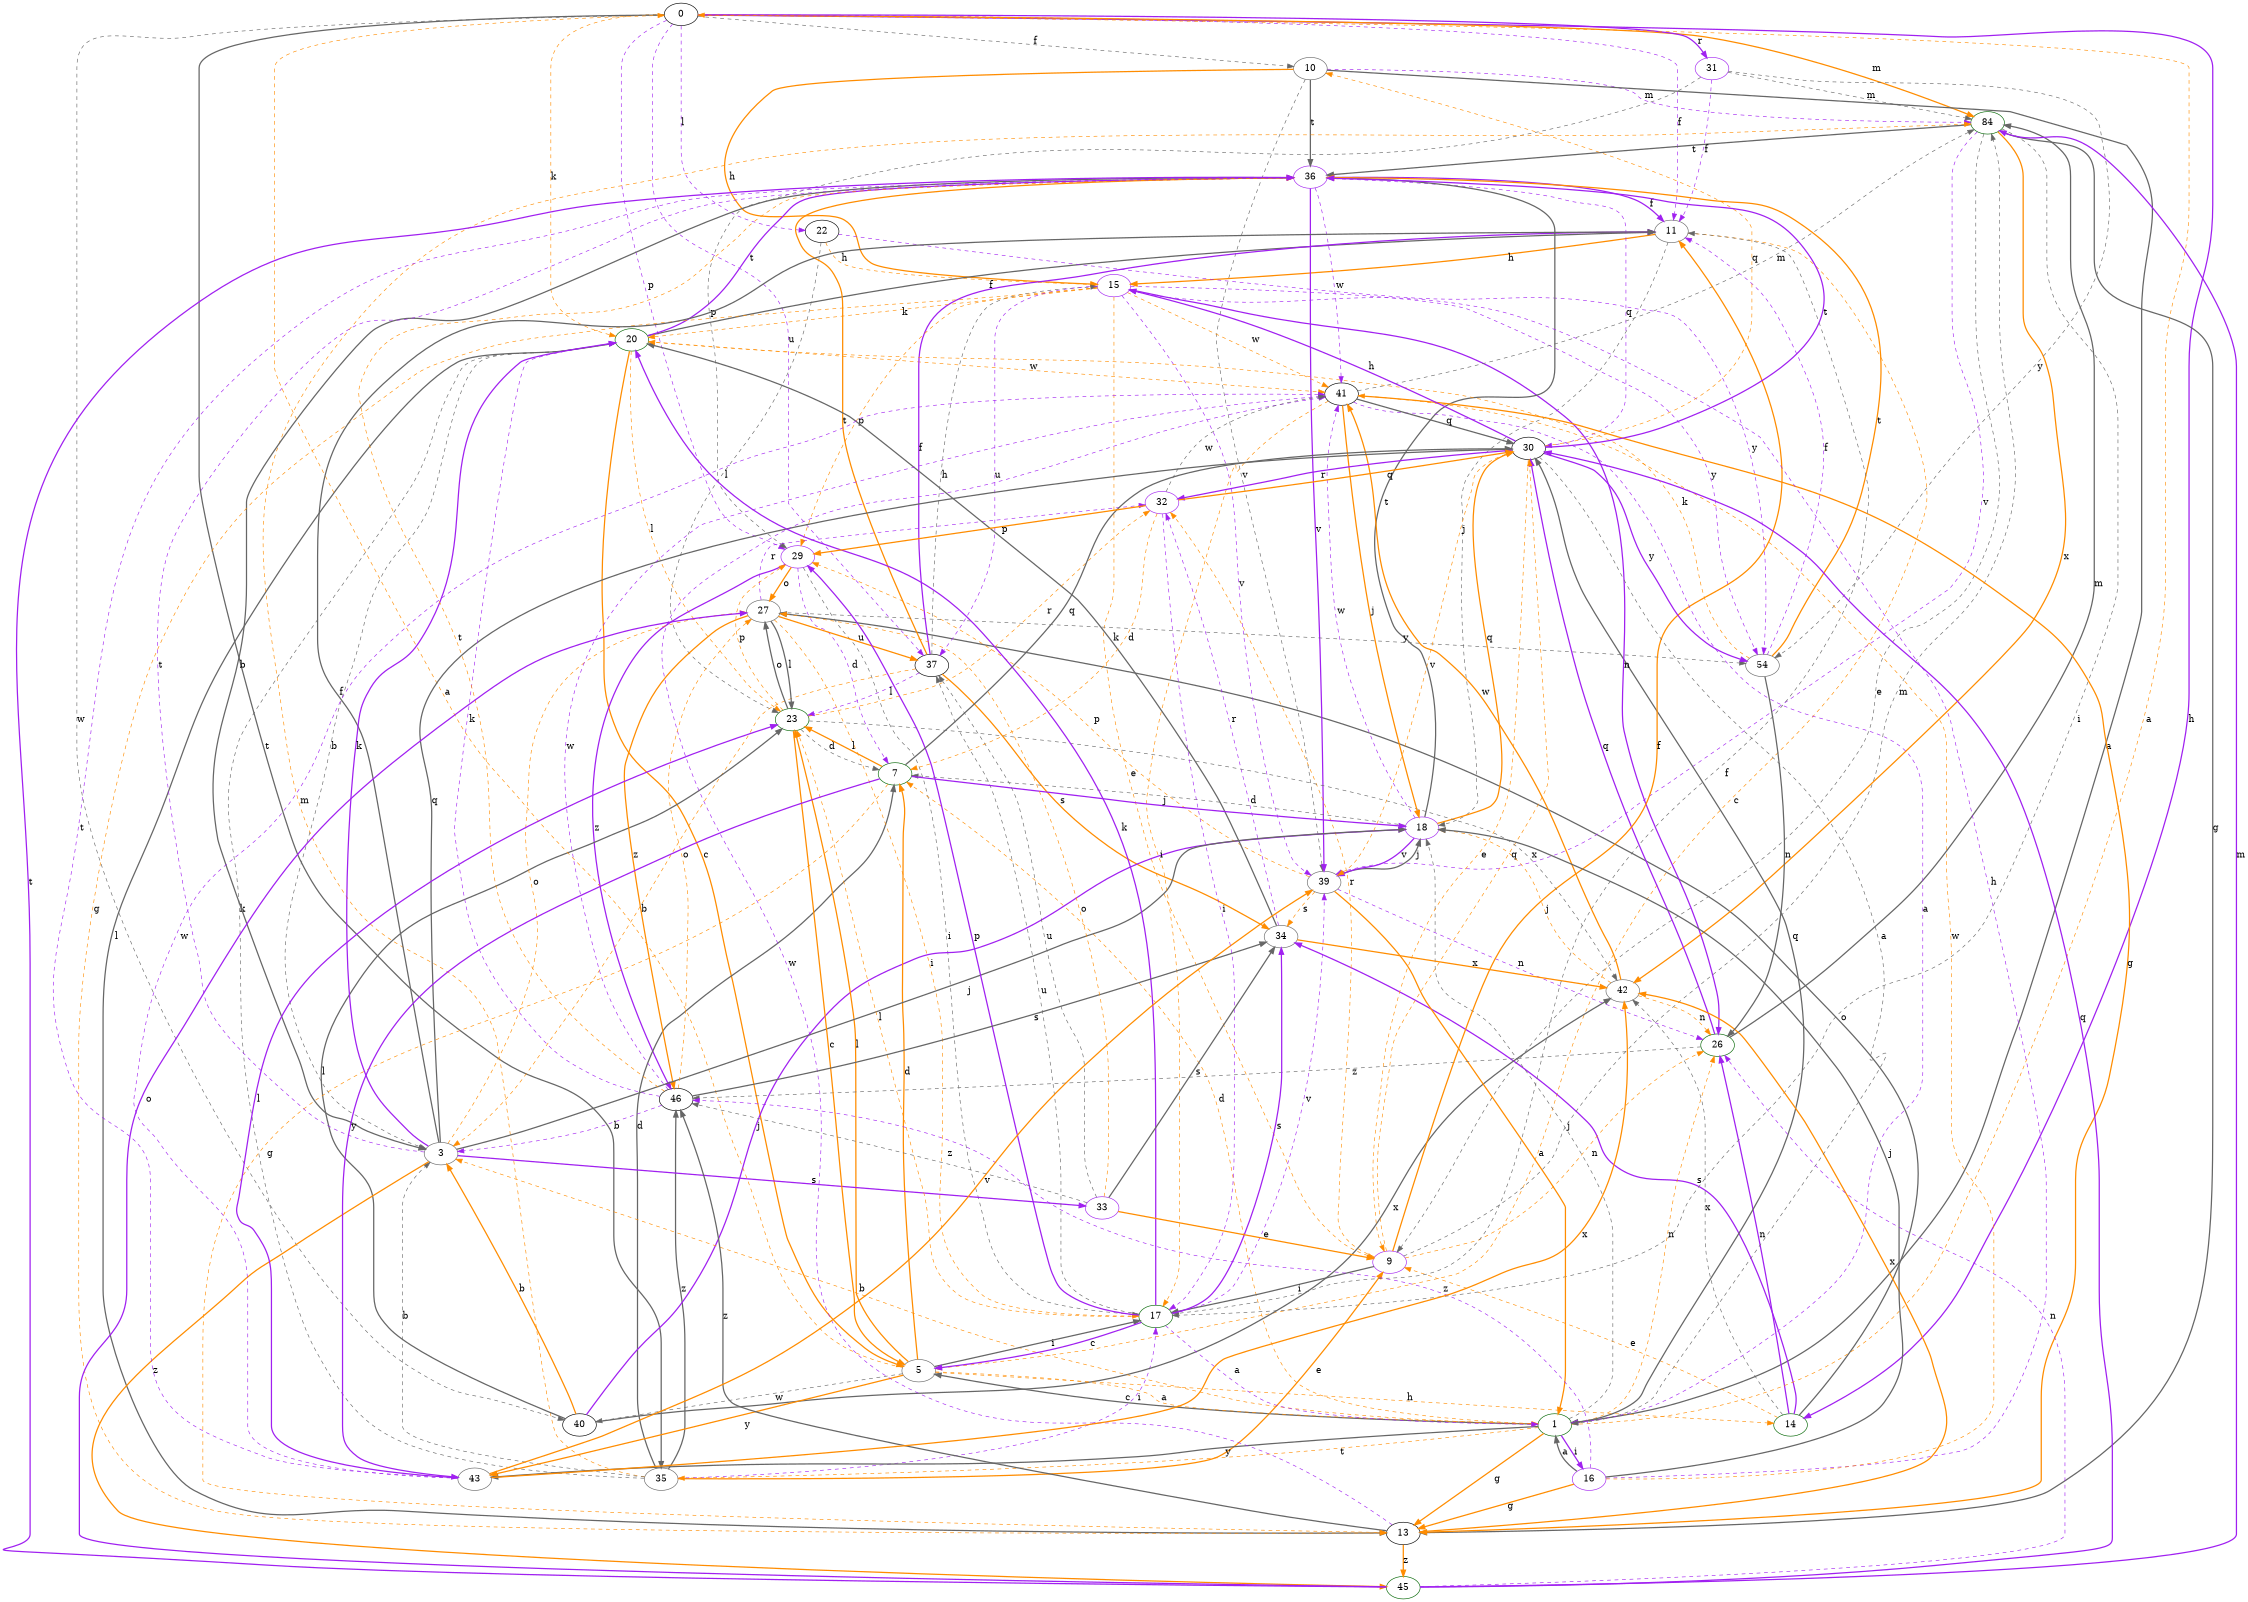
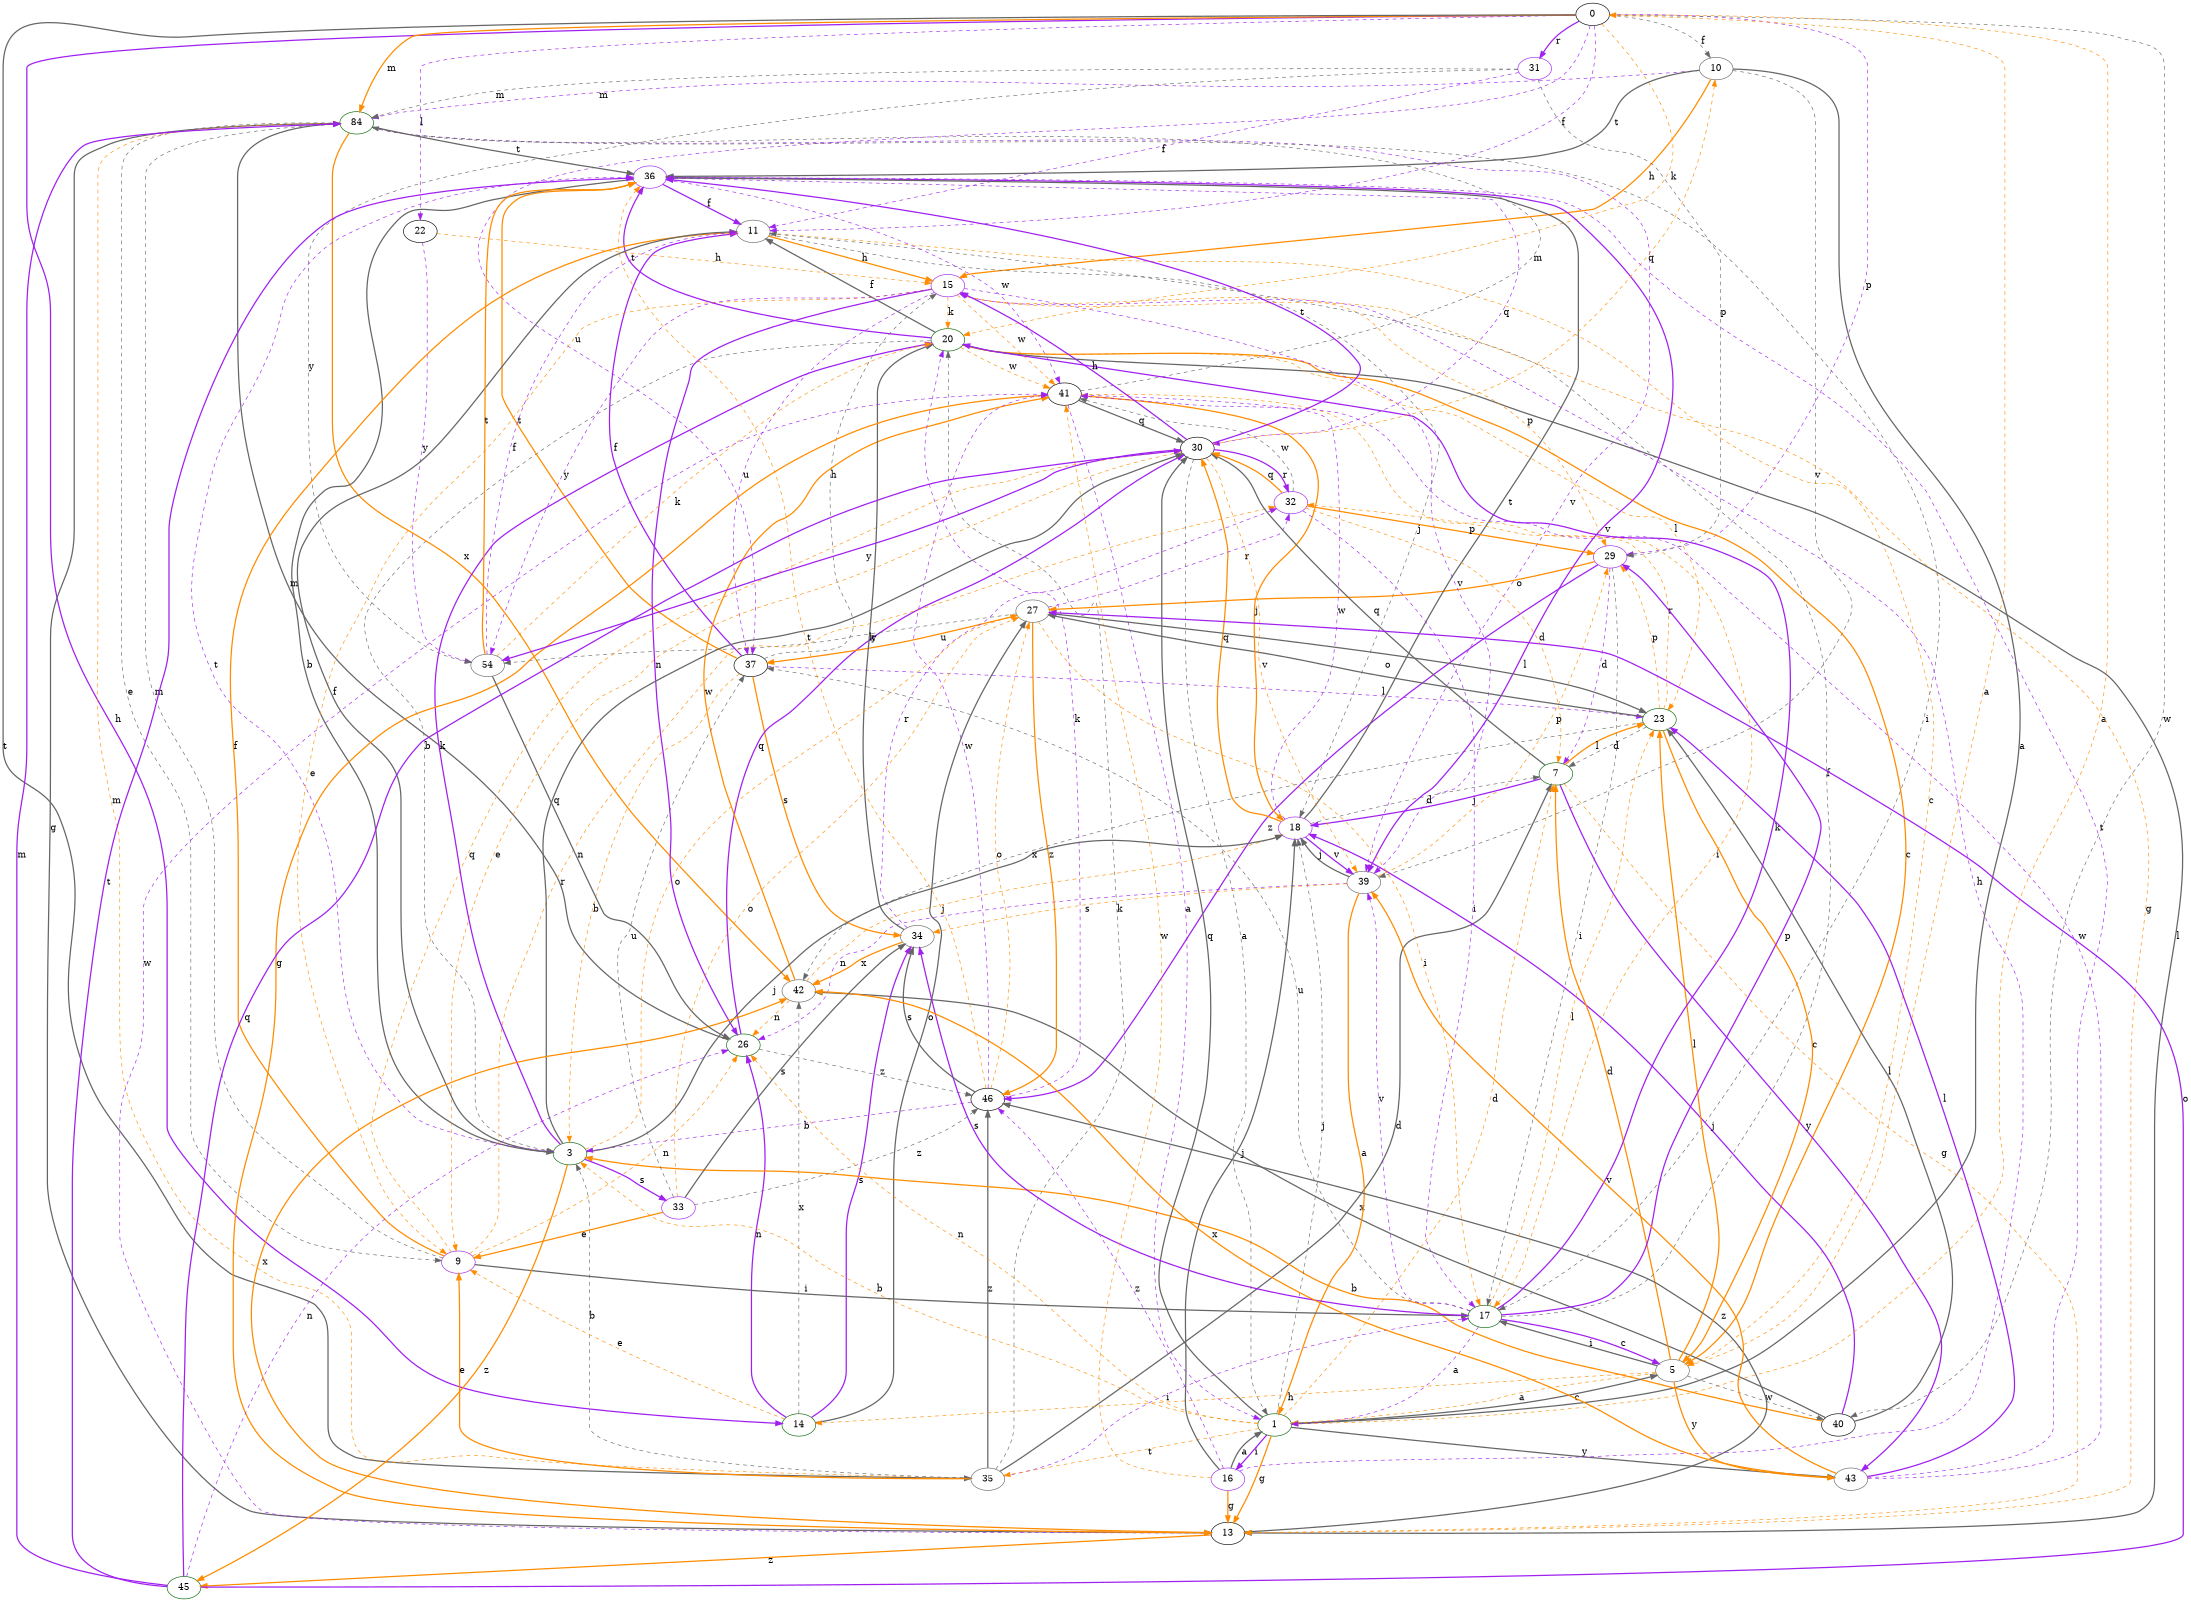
  strict digraph {
    node [color=gray40]
    edge [color=darkorange style=dashed]
    0 [color=black]
    10
    11
    14 [color=darkgreen]
    20 [color=darkgreen]
    22 [color=black]
    n7 [color=darkgreen label=84]
    29 [color=purple]
    31 [color=purple]
    35
    37 [color=black]
    40 [color=black]
    1 [color=darkgreen]
    36 [color=purple]
    15 [color=purple]
    39
    5
    18 [color=purple]
    26 [color=darkgreen]
    27
    9 [color=purple]
    42
    34
-   3
+   3 [color=darkgreen]
    13 [color=black]
    23 [color=darkgreen]
    41 [color=black]
    n28 [label=54]
    17 [color=darkgreen]
    7 [color=darkgreen]
    46 [color=black]
    16 [color=purple]
    30 [color=black]
    43
    33 [color=purple]
    45 [color=darkgreen]
    32 [color=purple]
    0 -> 10 [color=gray40 label=f]
    0 -> 11 [color=purple label=f]
    0 -> 14 [color=purple label=h style=bold]
    0 -> 20 [label=k]
    0 -> 22 [color=purple label=l]
    0 -> n7 [label=m style=bold]
    0 -> 29 [color=purple label=p]
    0 -> 31 [color=purple label=r style=bold]
    0 -> 35 [color=gray40 label=t style=bold]
    0 -> 37 [color=purple label=u]
    0 -> 40 [color=gray40 label=w]
    10 -> n7 [color=purple label=m]
    10 -> 1 [color=gray40 label=a style=bold]
    10 -> 36 [color=gray40 label=t style=bold]
    10 -> 15 [label=h style=bold]
    10 -> 39 [color=gray40 label=v]
    11 -> 15 [label=h style=bold]
    11 -> 5 [label=c]
    11 -> 18 [color=gray40 label=j]
    14 -> 26 [color=purple label=n style=bold]
    14 -> 27 [color=gray40 label=o style=bold]
    14 -> 9 [label=e]
    14 -> 42 [color=gray40 label=x]
    14 -> 34 [color=purple label=s style=bold]
    20 -> 11 [color=gray40 label=f style=bold]
    20 -> 36 [color=purple label=t style=bold]
    20 -> 5 [label=c style=bold]
    20 -> 3 [color=gray40 label=b]
    20 -> 13 [color=gray40 label=l style=bold]
    20 -> 23 [label=l]
    20 -> 41 [label=w]
    22 -> 15 [label=h]
-   22 -> 23 [color=gray40 label=l]
    22 -> n28 [color=purple label=y]
    n7 -> 36 [color=gray40 label=t style=bold]
    n7 -> 39 [color=purple label=v]
    n7 -> 9 [color=gray40 label=e]
    n7 -> 42 [label=x style=bold]
    n7 -> 13 [color=gray40 label=g style=bold]
    n7 -> 17 [color=gray40 label=i]
    29 -> 27 [label=o style=bold]
    29 -> 17 [color=gray40 label=i]
    29 -> 7 [color=purple label=d]
    29 -> 46 [color=purple label=z style=bold]
    31 -> 11 [color=purple label=f]
    31 -> n7 [color=gray40 label=m]
    31 -> 29 [color=gray40 label=p]
    31 -> n28 [color=gray40 label=y]
    35 -> 20 [color=gray40 label=k]
    35 -> n7 [label=m]
    35 -> 9 [label=e style=bold]
    35 -> 3 [color=gray40 label=b]
    35 -> 17 [color=purple label=i]
    35 -> 7 [color=gray40 label=d style=bold]
    35 -> 46 [color=gray40 label=z style=bold]
    37 -> 11 [color=purple label=f style=bold]
    37 -> 36 [label=t style=bold]
    37 -> 15 [color=gray40 label=h]
    37 -> 34 [label=s style=bold]
    37 -> 3 [label=b]
    37 -> 23 [color=purple label=l]
    40 -> 18 [color=purple label=j style=bold]
    40 -> 42 [color=gray40 label=x style=bold]
    40 -> 3 [label=b style=bold]
    40 -> 23 [color=gray40 label=l style=bold]
    1 -> 0 [label=a]
    1 -> 35 [label=t]
    1 -> 5 [color=gray40 label=c style=bold]
    1 -> 18 [color=gray40 label=j]
    1 -> 26 [label=n]
    1 -> 3 [label=b]
    1 -> 13 [label=g style=bold]
    1 -> 7 [label=d]
    1 -> 16 [color=purple label=i style=bold]
    1 -> 30 [color=gray40 label=q style=bold]
    1 -> 43 [color=gray40 label=y style=bold]
    36 -> 11 [color=purple label=f style=bold]
    36 -> 39 [color=purple label=v style=bold]
    36 -> 3 [color=gray40 label=b style=bold]
    36 -> 41 [color=purple label=w]
    36 -> 30 [color=purple label=q]
    15 -> 20 [label=k]
    15 -> 29 [label=p]
    15 -> 37 [color=purple label=u]
    15 -> 39 [color=purple label=v]
    15 -> 26 [color=purple label=n style=bold]
    15 -> 9 [label=e]
    15 -> 13 [label=g]
    15 -> 41 [label=w]
    15 -> n28 [color=purple label=y]
    39 -> 29 [label=p]
    39 -> 1 [label=a style=bold]
    39 -> 18 [color=gray40 label=j style=bold]
    39 -> 26 [color=purple label=n]
    39 -> 34 [label=s]
    5 -> 0 [label=a]
    5 -> 14 [label=h]
    5 -> 40 [color=gray40 label=w]
    5 -> 1 [label=a]
    5 -> 23 [label=l style=bold]
    5 -> 17 [color=gray40 label=i style=bold]
    5 -> 7 [label=d style=bold]
    5 -> 43 [label=y style=bold]
    18 -> 36 [color=gray40 label=t style=bold]
    18 -> 39 [color=purple label=v style=bold]
    18 -> 41 [color=purple label=w]
    18 -> 7 [color=gray40 label=d]
    18 -> 30 [label=q style=bold]
    26 -> n7 [color=gray40 label=m style=bold]
    26 -> 46 [color=gray40 label=z]
    26 -> 30 [color=purple label=q style=bold]
    27 -> 37 [label=u style=bold]
    27 -> 23 [color=gray40 label=l style=bold]
    27 -> n28 [color=gray40 label=y]
    27 -> 17 [label=i]
    27 -> 46 [label=z style=bold]
    27 -> 32 [color=purple label=r]
    9 -> 11 [label=f style=bold]
    9 -> n7 [color=gray40 label=m]
    9 -> 26 [label=n]
    9 -> 17 [color=gray40 label=i style=bold]
    9 -> 30 [label=q]
    9 -> 32 [label=r]
    42 -> 18 [label=j]
    42 -> 26 [label=n]
    42 -> 41 [label=w style=bold]
    34 -> 20 [color=gray40 label=k style=bold]
    34 -> 42 [label=x style=bold]
    34 -> 32 [color=purple label=r]
    3 -> 11 [color=gray40 label=f style=bold]
    3 -> 20 [color=purple label=k style=bold]
    3 -> 36 [color=purple label=t]
    3 -> 18 [color=gray40 label=j style=bold]
    3 -> 27 [label=o]
    3 -> 30 [color=gray40 label=q style=bold]
    3 -> 33 [color=purple label=s style=bold]
    3 -> 45 [label=z style=bold]
    13 -> 42 [label=x style=bold]
    13 -> 41 [color=purple label=w]
    13 -> 46 [color=gray40 label=z style=bold]
    13 -> 45 [label=z style=bold]
    23 -> 29 [label=p]
    23 -> 5 [label=c style=bold]
    23 -> 27 [color=gray40 label=o style=bold]
    23 -> 42 [color=gray40 label=x]
    23 -> 7 [color=gray40 label=d]
    23 -> 32 [label=r]
    41 -> n7 [color=gray40 label=m]
    41 -> 1 [color=purple label=a]
    41 -> 18 [label=j style=bold]
    41 -> 13 [label=g style=bold]
    41 -> 17 [label=i]
    41 -> 30 [color=gray40 label=q style=bold]
    n28 -> 11 [color=purple label=f]
    n28 -> 20 [label=k]
    n28 -> 36 [label=t style=bold]
    n28 -> 26 [color=gray40 label=n style=bold]
    17 -> 11 [color=gray40 label=f]
    17 -> 20 [color=purple label=k style=bold]
    17 -> 29 [color=purple label=p style=bold]
    17 -> 37 [color=gray40 label=u]
    17 -> 1 [color=purple label=a]
    17 -> 39 [color=purple label=v]
    17 -> 5 [color=purple label=c style=bold]
    17 -> 34 [color=purple label=s style=bold]
    17 -> 23 [label=l]
    7 -> 18 [color=purple label=j style=bold]
    7 -> 13 [label=g]
    7 -> 23 [label=l style=bold]
    7 -> 30 [color=gray40 label=q style=bold]
    7 -> 43 [color=purple label=y style=bold]
    46 -> 20 [color=purple label=k]
    46 -> 36 [label=t]
    46 -> 27 [label=o]
    46 -> 34 [color=gray40 label=s style=bold]
    46 -> 3 [color=purple label=b]
    46 -> 41 [color=purple label=w]
    16 -> 1 [color=gray40 label=a style=bold]
    16 -> 15 [color=purple label=h]
    16 -> 18 [color=gray40 label=j style=bold]
    16 -> 13 [label=g style=bold]
    16 -> 41 [label=w]
    16 -> 46 [color=purple label=z]
    30 -> 10 [label=q]
    30 -> 1 [color=gray40 label=a]
    30 -> 36 [color=purple label=t style=bold]
    30 -> 15 [color=purple label=h style=bold]
    30 -> 39 [label=v]
    30 -> 9 [label=e]
    30 -> n28 [color=purple label=y style=bold]
    30 -> 32 [color=purple label=r style=bold]
    43 -> 36 [color=purple label=t]
    43 -> 39 [label=v style=bold]
    43 -> 42 [label=x style=bold]
    43 -> 23 [color=purple label=l style=bold]
    43 -> 41 [color=purple label=w]
    33 -> 37 [color=gray40 label=u]
    33 -> 27 [label=o]
    33 -> 9 [label=e style=bold]
    33 -> 34 [color=gray40 label=s style=bold]
    33 -> 46 [color=gray40 label=z]
    45 -> n7 [color=purple label=m style=bold]
    45 -> 36 [color=purple label=t style=bold]
    45 -> 26 [color=purple label=n]
    45 -> 27 [color=purple label=o style=bold]
    45 -> 30 [color=purple label=q style=bold]
    32 -> 29 [label=p style=bold]
    32 -> 41 [color=gray40 label=w]
    32 -> 17 [color=purple label=i]
    32 -> 7 [label=d]
    32 -> 30 [label=q style=bold]
  }
